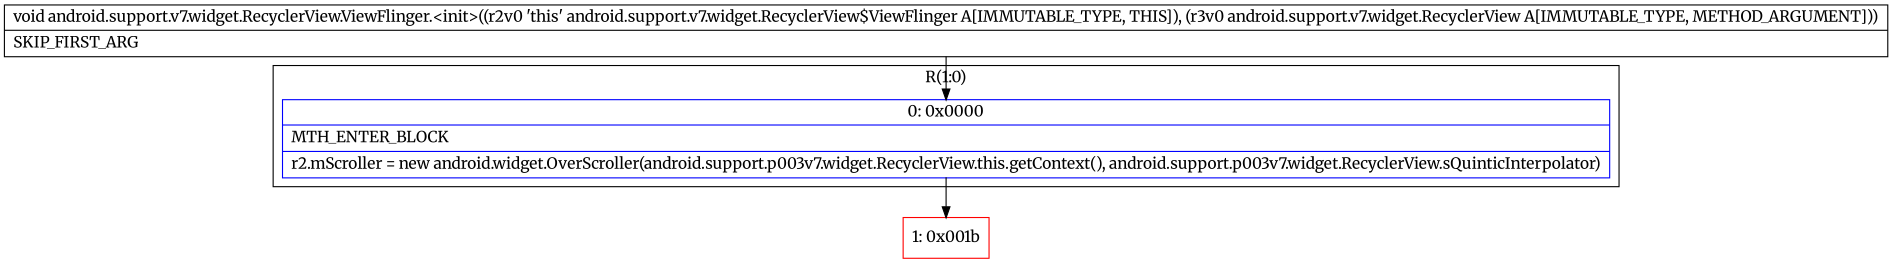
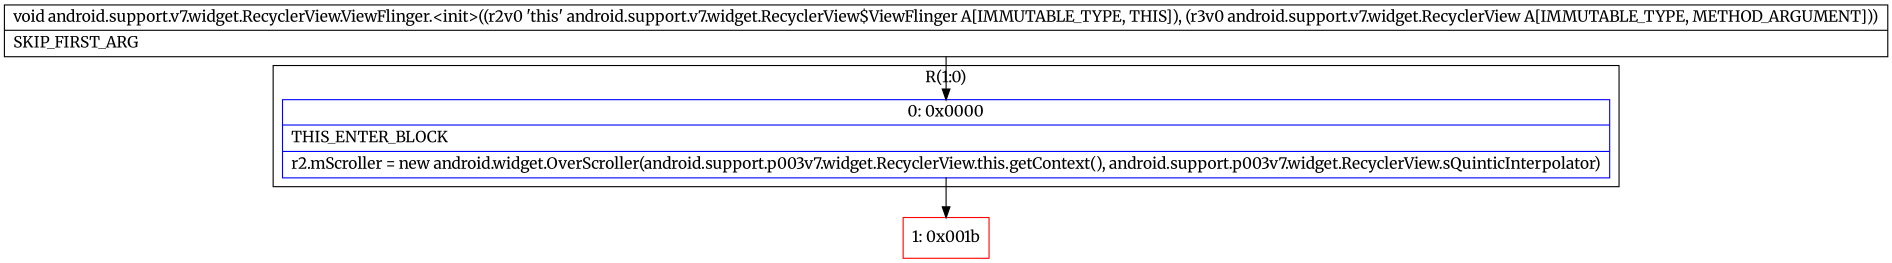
  digraph {
    fontname=Merriweather
    node [shape=record fontname=Merriweather]
    edge [fontname=Merriweather]
-   n1 [color=blue label="{0\:\ 0x0000|MTH_ENTER_BLOCK\l|r2.mScroller = new android.widget.OverScroller(android.support.p003v7.widget.RecyclerView.this.getContext(), android.support.p003v7.widget.RecyclerView.sQuinticInterpolator)\l}"]
+   n1 [color=blue label="{0\:\ 0x0000|THIS_ENTER_BLOCK\l|r2.mScroller = new android.widget.OverScroller(android.support.p003v7.widget.RecyclerView.this.getContext(), android.support.p003v7.widget.RecyclerView.sQuinticInterpolator)\l}"]
    n2 [color=red label="{1\:\ 0x001b}"]
    n3 [label="{void android.support.v7.widget.RecyclerView.ViewFlinger.\<init\>((r2v0 'this' android.support.v7.widget.RecyclerView$ViewFlinger A[IMMUTABLE_TYPE, THIS]), (r3v0 android.support.v7.widget.RecyclerView A[IMMUTABLE_TYPE, METHOD_ARGUMENT]))  | SKIP_FIRST_ARG\l}"]
    subgraph cluster_1 {
      label="R(1:0)"
      n1
    }
    n1 -> n2
    n3 -> n1
  }
